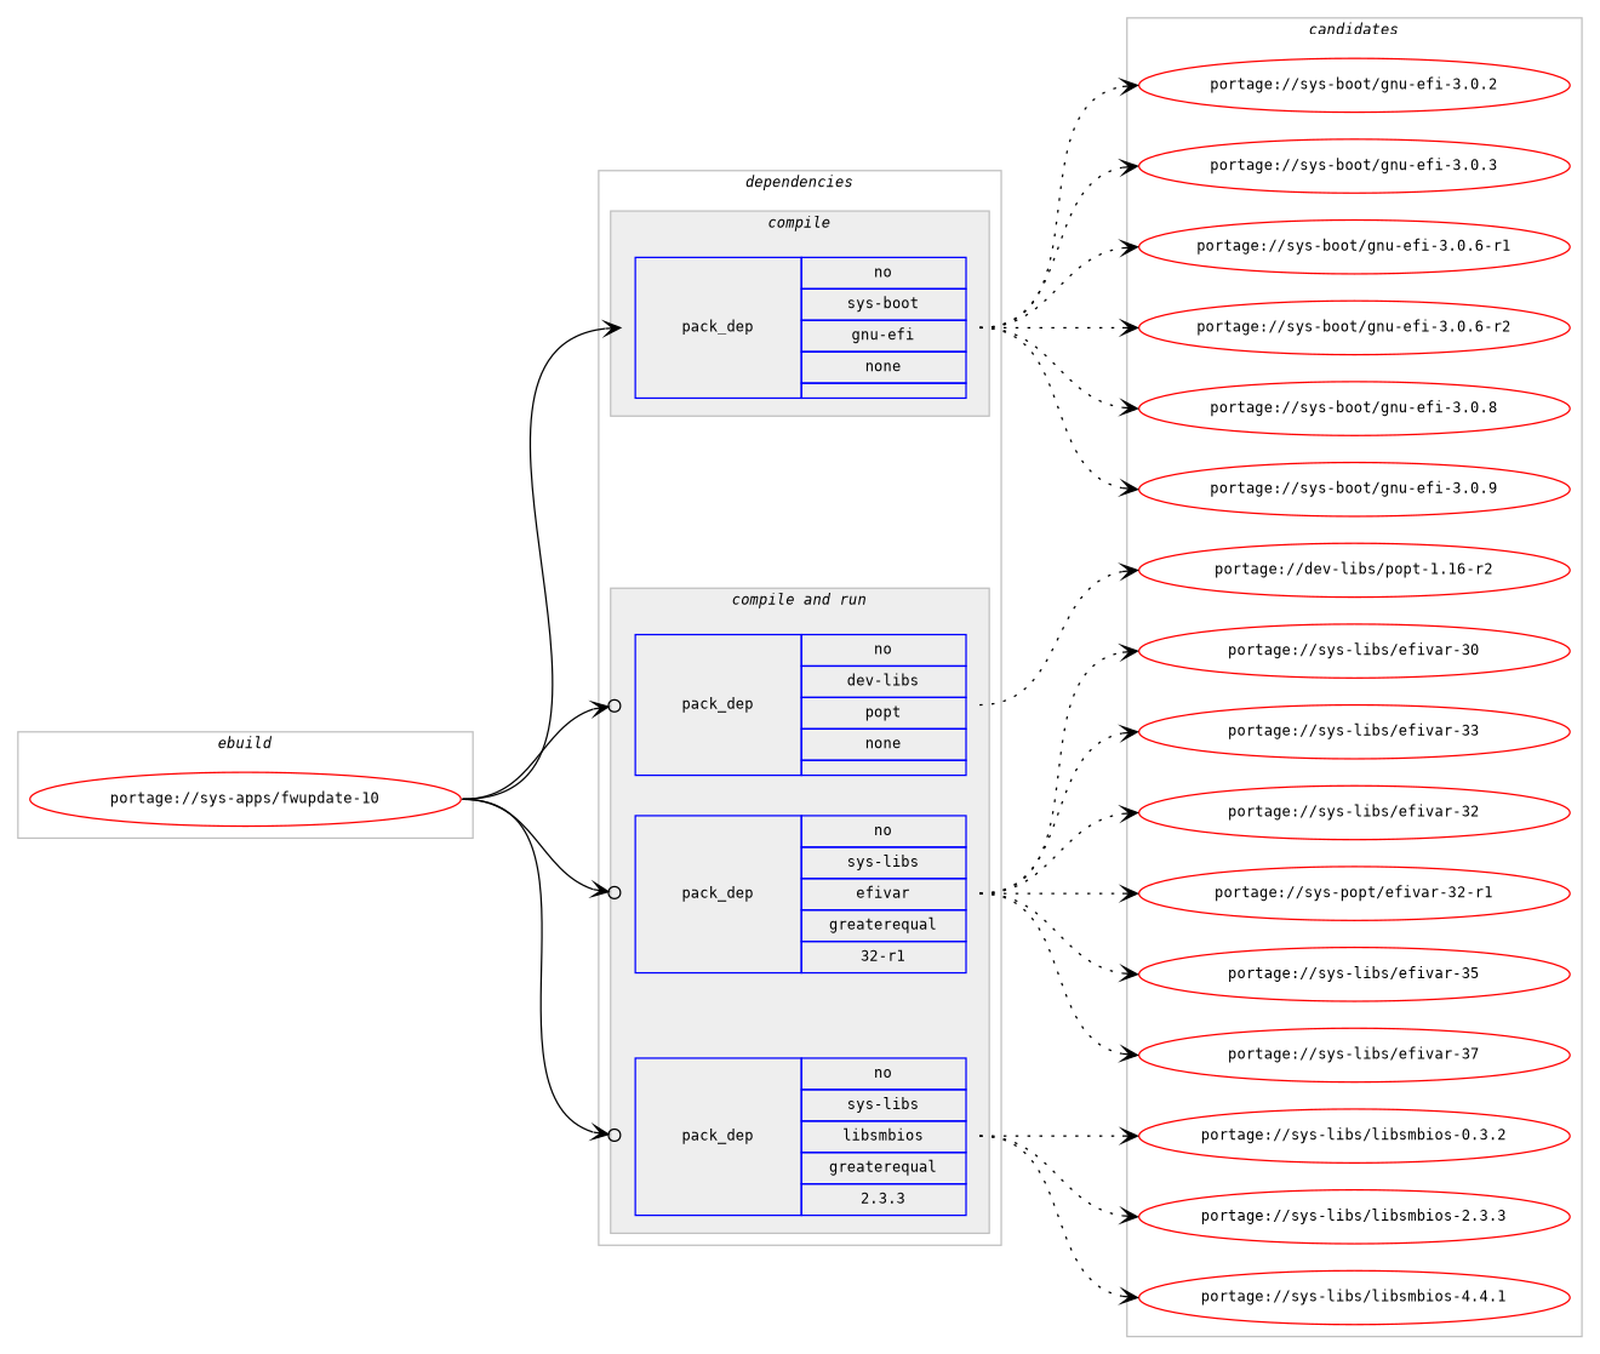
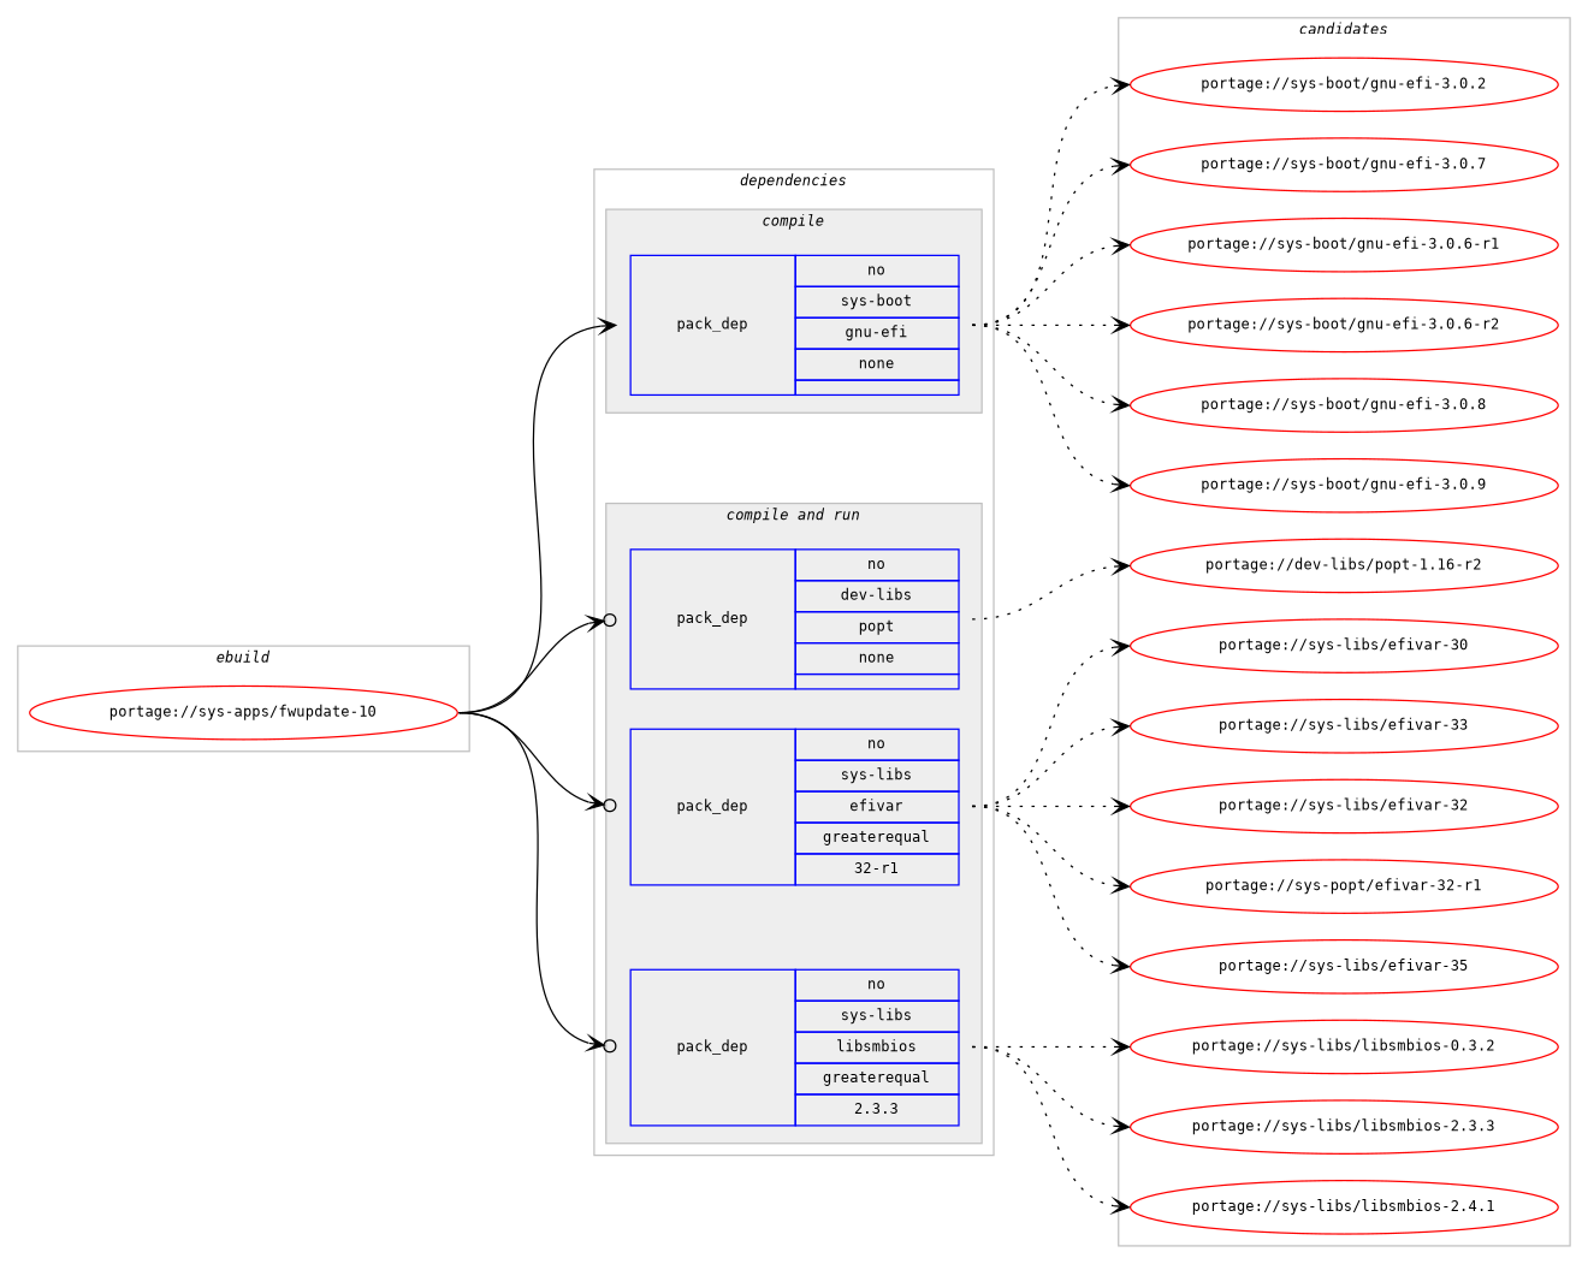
  digraph {
    compound=true
    concentrate=true
    fontname="DejaVu Sans Mono"
    fontsize=10
    newrank=true
    rankdir=LR
    ranksep=1.5
    node [color=red fontname="DejaVu Sans Mono" fontsize=10]
    edge [arrowhead=vee fontname="DejaVu Sans Mono" headport=w style=dotted tailport=e weight=100]
    n1 [label="portage://sys-apps/fwupdate-10" width=4]
    n2 [color=blue label=<<TABLE BORDER="0" CELLBORDER="1" CELLSPACING="0" CELLPADDING="4" WIDTH="220"><TR><TD ROWSPAN="6" CELLPADDING="30">pack_dep</TD></TR><TR><TD WIDTH="110">no</TD></TR><TR><TD>sys-boot</TD></TR><TR><TD>gnu-efi</TD></TR><TR><TD>none</TD></TR><TR><TD></TD></TR></TABLE>> shape=none]
    n3 [color=blue label=<<TABLE BORDER="0" CELLBORDER="1" CELLSPACING="0" CELLPADDING="4" WIDTH="220"><TR><TD ROWSPAN="6" CELLPADDING="30">pack_dep</TD></TR><TR><TD WIDTH="110">no</TD></TR><TR><TD>dev-libs</TD></TR><TR><TD>popt</TD></TR><TR><TD>none</TD></TR><TR><TD></TD></TR></TABLE>> shape=none]
    n4 [color=blue label=<<TABLE BORDER="0" CELLBORDER="1" CELLSPACING="0" CELLPADDING="4" WIDTH="220"><TR><TD ROWSPAN="6" CELLPADDING="30">pack_dep</TD></TR><TR><TD WIDTH="110">no</TD></TR><TR><TD>sys-libs</TD></TR><TR><TD>efivar</TD></TR><TR><TD>greaterequal</TD></TR><TR><TD>32-r1</TD></TR></TABLE>> shape=none]
    n5 [color=blue label=<<TABLE BORDER="0" CELLBORDER="1" CELLSPACING="0" CELLPADDING="4" WIDTH="220"><TR><TD ROWSPAN="6" CELLPADDING="30">pack_dep</TD></TR><TR><TD WIDTH="110">no</TD></TR><TR><TD>sys-libs</TD></TR><TR><TD>libsmbios</TD></TR><TR><TD>greaterequal</TD></TR><TR><TD>2.3.3</TD></TR></TABLE>> shape=none]
    n6 [label="portage://sys-boot/gnu-efi-3.0.2" width=4]
-   n7 [label="portage://sys-boot/gnu-efi-3.0.3" width=4]
+   n7 [label="portage://sys-boot/gnu-efi-3.0.7" width=4]
    n8 [label="portage://sys-boot/gnu-efi-3.0.6-r1" width=4]
    n9 [label="portage://sys-boot/gnu-efi-3.0.6-r2" width=4]
    n10 [label="portage://sys-boot/gnu-efi-3.0.8" width=4]
    n11 [label="portage://sys-boot/gnu-efi-3.0.9" width=4]
    n12 [label="portage://dev-libs/popt-1.16-r2" width=4]
    n13 [label="portage://sys-libs/efivar-30" width=4]
    n14 [label="portage://sys-libs/efivar-33" width=4]
    n15 [label="portage://sys-libs/efivar-32" width=4]
    n16 [label="portage://sys-popt/efivar-32-r1" width=4]
    n17 [label="portage://sys-libs/efivar-35" width=4]
-   n18 [label="portage://sys-libs/efivar-37" width=4]
    n19 [label="portage://sys-libs/libsmbios-0.3.2" width=4]
    n20 [label="portage://sys-libs/libsmbios-2.3.3" width=4]
-   n21 [label="portage://sys-libs/libsmbios-4.4.1" width=4]
+   n21 [label="portage://sys-libs/libsmbios-2.4.1" width=4]
    subgraph cluster_1 {
      color=gray
      label=<<i>ebuild</i>>
      rank=same
      n1
    }
    subgraph cluster_2 {
      color=gray
      label=<<i>dependencies</i>>
      subgraph cluster_3 {
        color=gray
        fillcolor="#eeeeee"
        label=<<i>compile</i>>
        style=filled
        subgraph sub_4 {
          color=gray
          fillcolor="#eeeeee"
          label=<<i>compile</i>>
          style=filled
          n2
        }
      }
      subgraph cluster_5 {
        color=gray
        fillcolor="#eeeeee"
        label=<<i>compile and run</i>>
        style=filled
        subgraph sub_6 {
          color=gray
          fillcolor="#eeeeee"
          label=<<i>compile and run</i>>
          style=filled
          n3
        }
        subgraph sub_7 {
          color=gray
          fillcolor="#eeeeee"
          label=<<i>compile and run</i>>
          style=filled
          n4
        }
        subgraph sub_8 {
          color=gray
          fillcolor="#eeeeee"
          label=<<i>compile and run</i>>
          style=filled
          n5
        }
      }
      subgraph cluster_9 {
        color=gray
        fillcolor="#eeeeee"
        label=<<i>run</i>>
        style=filled
      }
    }
    subgraph cluster_10 {
      color=gray
      label=<<i>candidates</i>>
      rank=same
      subgraph sub_11 {
        color=black
        label=<<i>candidates</i>>
        nodesep=1
        rank=same
        n6
        n7
        n8
        n9
        n10
        n11
      }
      subgraph sub_12 {
        color=black
        label=<<i>candidates</i>>
        nodesep=1
        rank=same
        n12
      }
      subgraph sub_13 {
        color=black
        label=<<i>candidates</i>>
        nodesep=1
        rank=same
        n13
        n14
        n15
        n16
        n17
-       n18
      }
      subgraph sub_14 {
        color=black
        label=<<i>candidates</i>>
        nodesep=1
        rank=same
        n19
        n20
        n21
      }
    }
    n1 -> n2 [style=solid weight=20]
    n1 -> n3 [arrowhead=odotvee style=solid weight=20]
    n1 -> n4 [arrowhead=odotvee style=solid weight=20]
    n1 -> n5 [arrowhead=odotvee style=solid weight=20]
    n2 -> n6
    n2 -> n7
    n2 -> n8
    n2 -> n9
    n2 -> n10
    n2 -> n11
    n3 -> n12
    n4 -> n13
    n4 -> n14
    n4 -> n15
    n4 -> n16
    n4 -> n17
-   n4 -> n18
    n5 -> n19
    n5 -> n20
    n5 -> n21
  }
